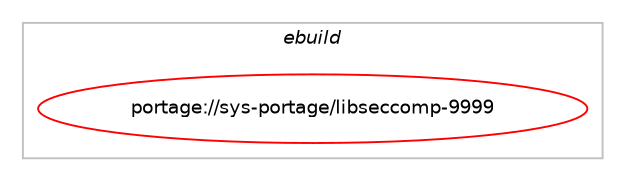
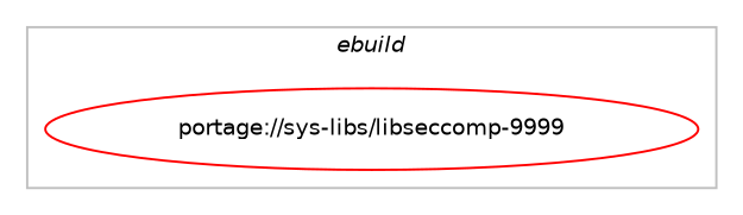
  digraph {
    compound=true
    concentrate=true
    fontname=Helvetica
    fontsize=10
    newrank=true
    rankdir=LR
    ranksep=1.5
-   n1 [color=red fontname=Helvetica fontsize=10 label="portage://sys-portage/libseccomp-9999" width=4]
+   n1 [color=red fontname=Helvetica fontsize=10 label="portage://sys-libs/libseccomp-9999" width=4]
    subgraph cluster_1 {
      color=gray
      label=<<i>ebuild</i>>
      n1
    }
    subgraph cluster_2 {
      color=gray
      label=<<i>dependencies</i>>
      subgraph cluster_3 {
        color=gray
        fillcolor="#eeeeee"
        label=<<i>compile</i>>
        style=filled
      }
      subgraph cluster_4 {
        color=gray
        fillcolor="#eeeeee"
        label=<<i>compile and run</i>>
        style=filled
      }
      subgraph cluster_5 {
        color=gray
        fillcolor="#eeeeee"
        label=<<i>run</i>>
        style=filled
      }
    }
    subgraph cluster_6 {
      color=gray
      label=<<i>candidates</i>>
      rank=same
    }
  }
